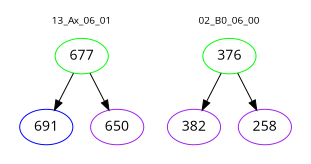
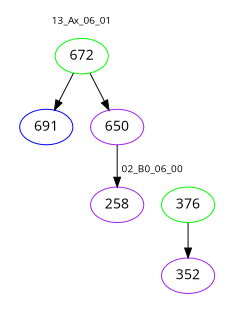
  digraph {
    fontname="Open Sans"
    node [color=purple fontname="Open Sans"]
    edge [color=black fontname="Open Sans"]
-   n1 [color=green label=677]
+   n1 [color=green label=672]
    n2 [color=blue label=691]
    n3 [label=650]
    n4 [color=green label=376]
-   n5 [label=382]
+   n5 [label=352]
    n6 [label=258]
    subgraph cluster_1 {
      color=white
      fontsize=10
      label="13_Ax_06_01"
      n1
      n2
      n3
    }
    subgraph cluster_2 {
      color=white
      fontsize=10
      label="02_B0_06_00"
      n4
      n5
      n6
    }
    n1 -> n2
    n1 -> n3
    n4 -> n5
-   n4 -> n6
+   n3 -> n6
  }
